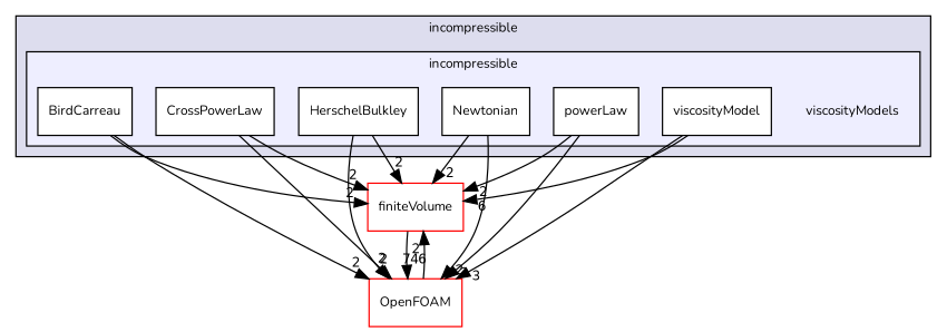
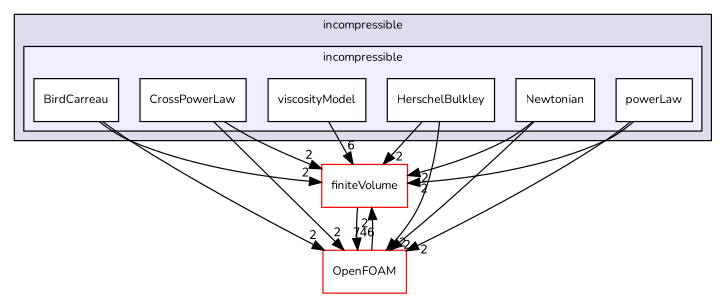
  digraph {
    compound=true
    fontname=Nunito
    node [fontname=Nunito fontsize=10 shape=box color=black fillcolor=white style=filled]
    edge [headlabel=2 labeldistance=1.5 labelfontname=Helvetica labelfontsize=10 fontname=Nunito]
-   n1 [label=viscosityModels shape=plaintext color="" fillcolor="" style=""]
    n2 [label=BirdCarreau]
    n3 [label=CrossPowerLaw]
    n4 [label=HerschelBulkley]
    n5 [label=Newtonian]
    n6 [label=powerLaw]
    n7 [label=viscosityModel]
    n8 [color=red label=finiteVolume fillcolor="" style=""]
    n9 [color=red label=OpenFOAM fillcolor="" style=""]
    subgraph cluster_1 {
      bgcolor="#ddddee"
      fontsize=10
      label=incompressible
      pencolor=black
      subgraph cluster_2 {
        bgcolor="#eeeeff"
        fontsize=10
        pencolor=black
-       n1
        n2
        n3
        n4
        n5
        n6
        n7
      }
    }
    n2 -> n8
    n2 -> n9
    n3 -> n8
    n3 -> n9
    n4 -> n8
    n4 -> n9
    n5 -> n8
    n5 -> n9
    n6 -> n8
    n6 -> n9
    n7 -> n8 [headlabel=6]
-   n7 -> n9 [headlabel=3]
    n8 -> n9 [headlabel=746]
    n9 -> n8
  }
